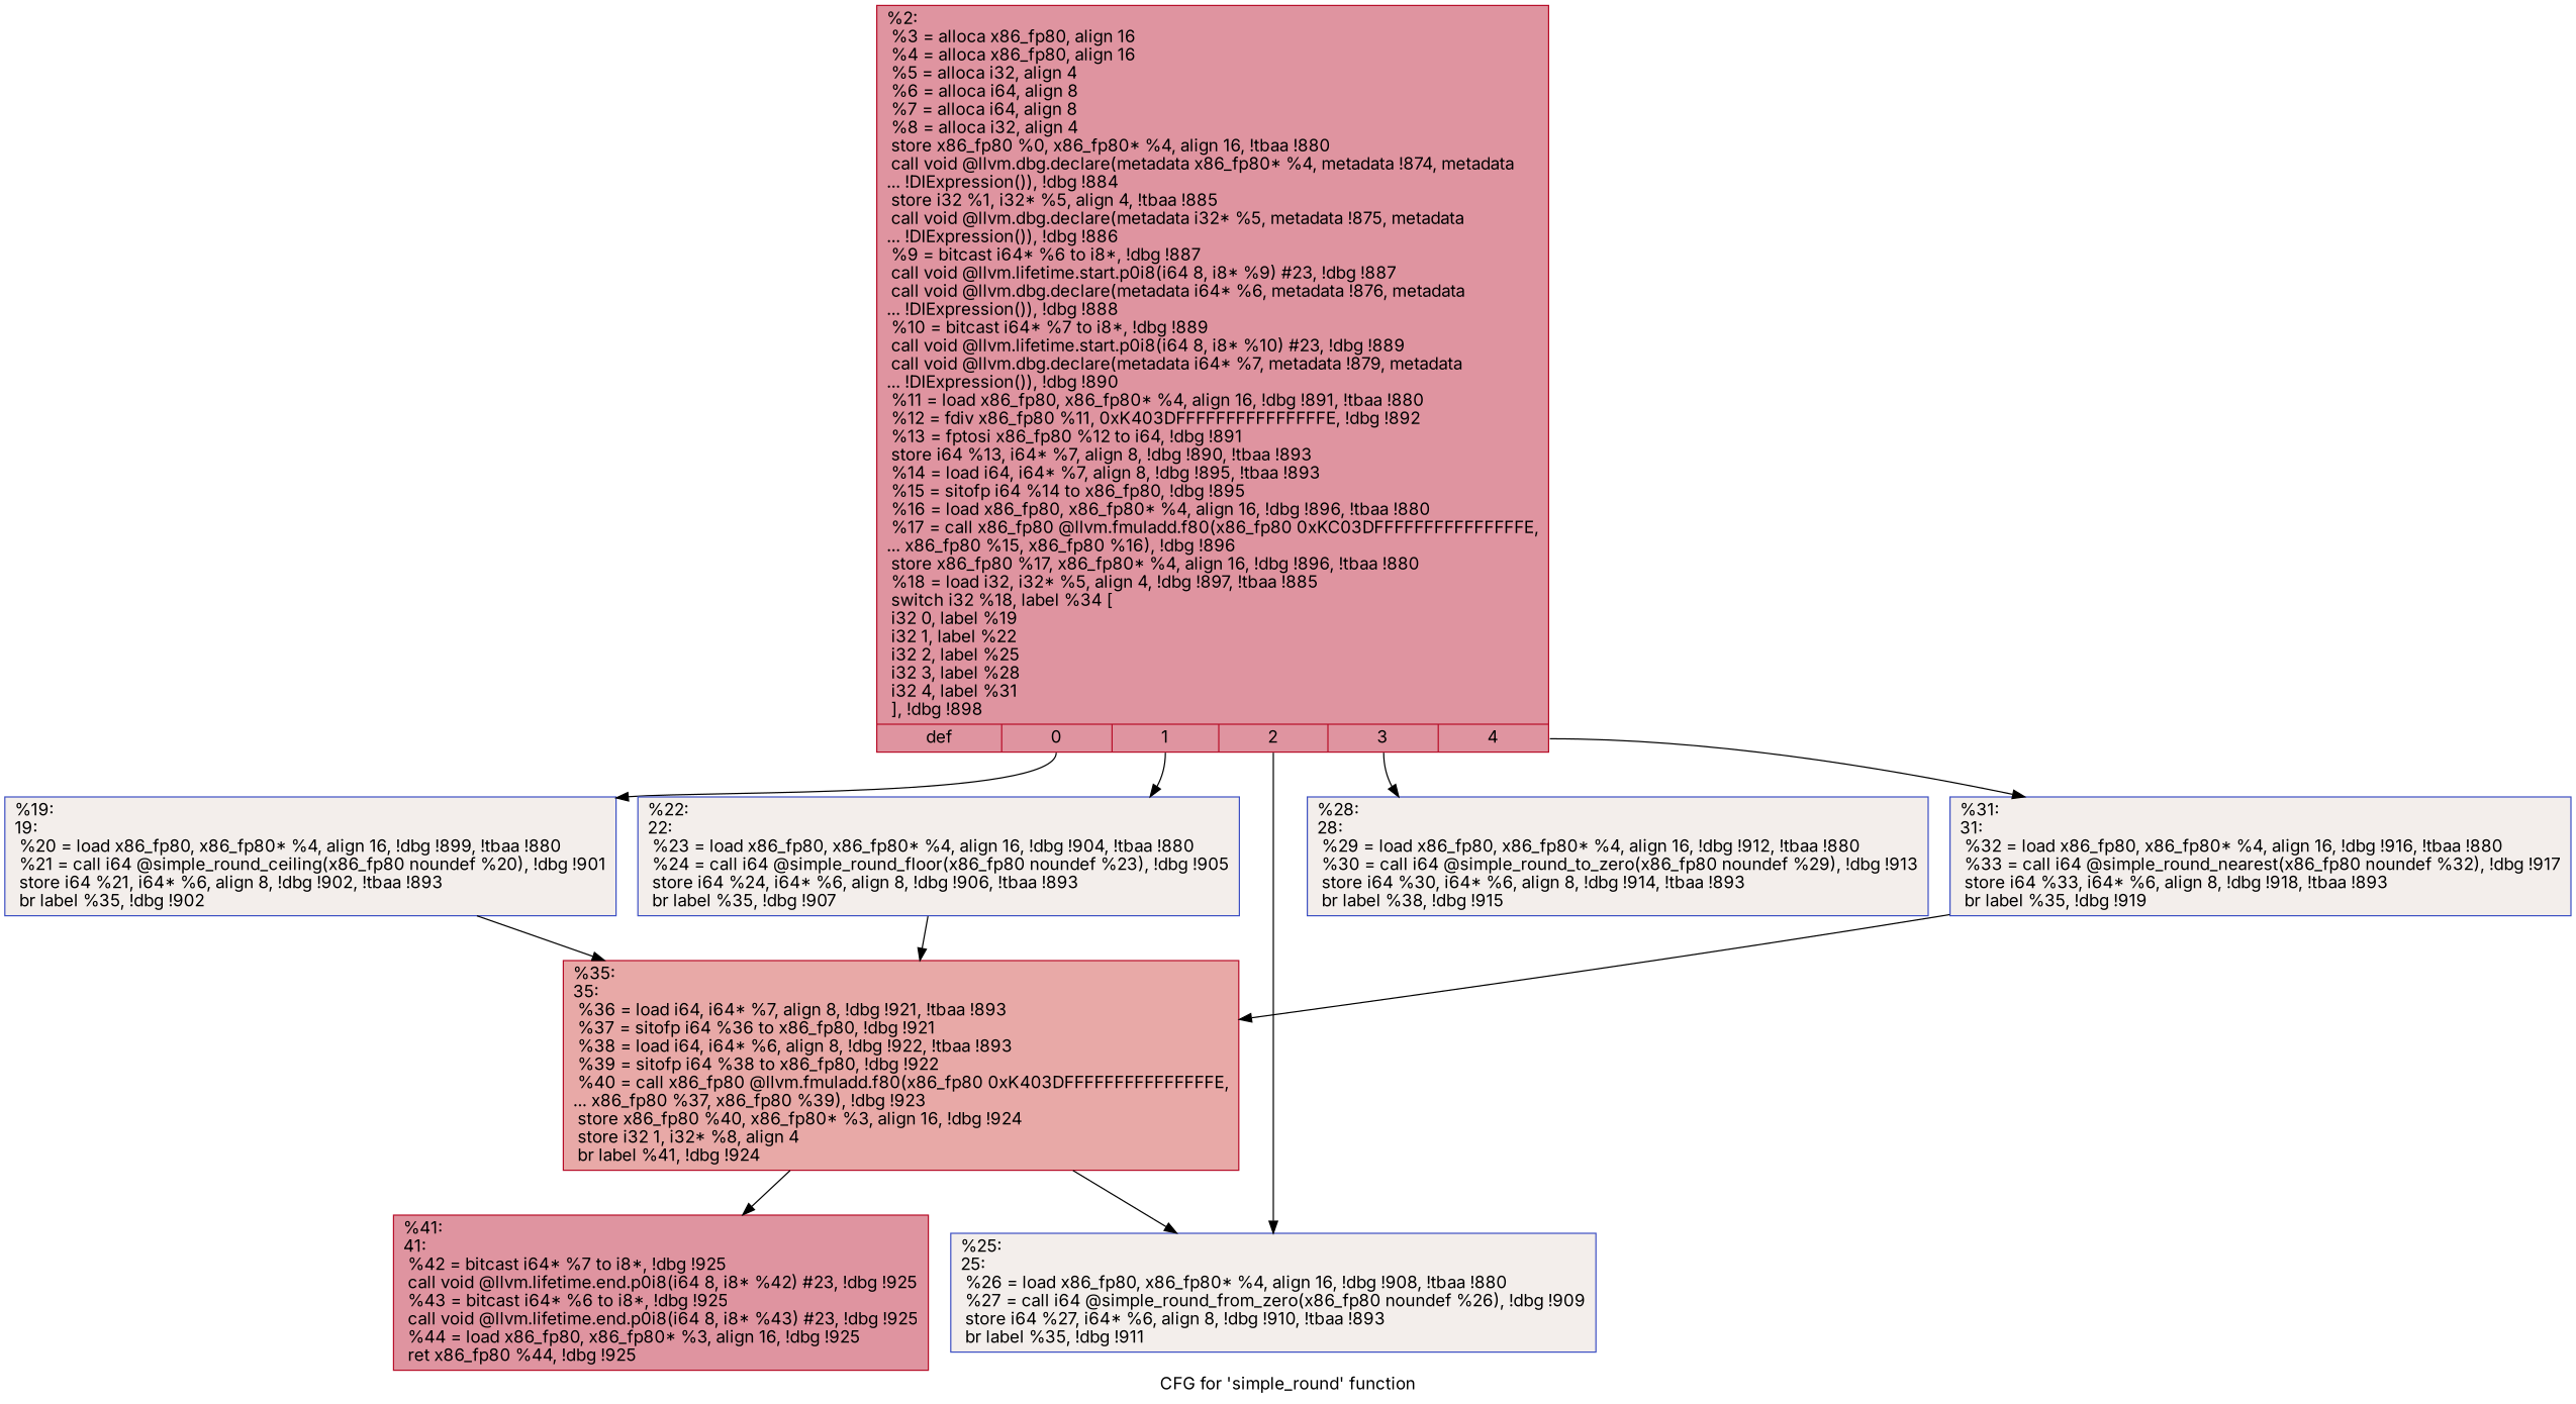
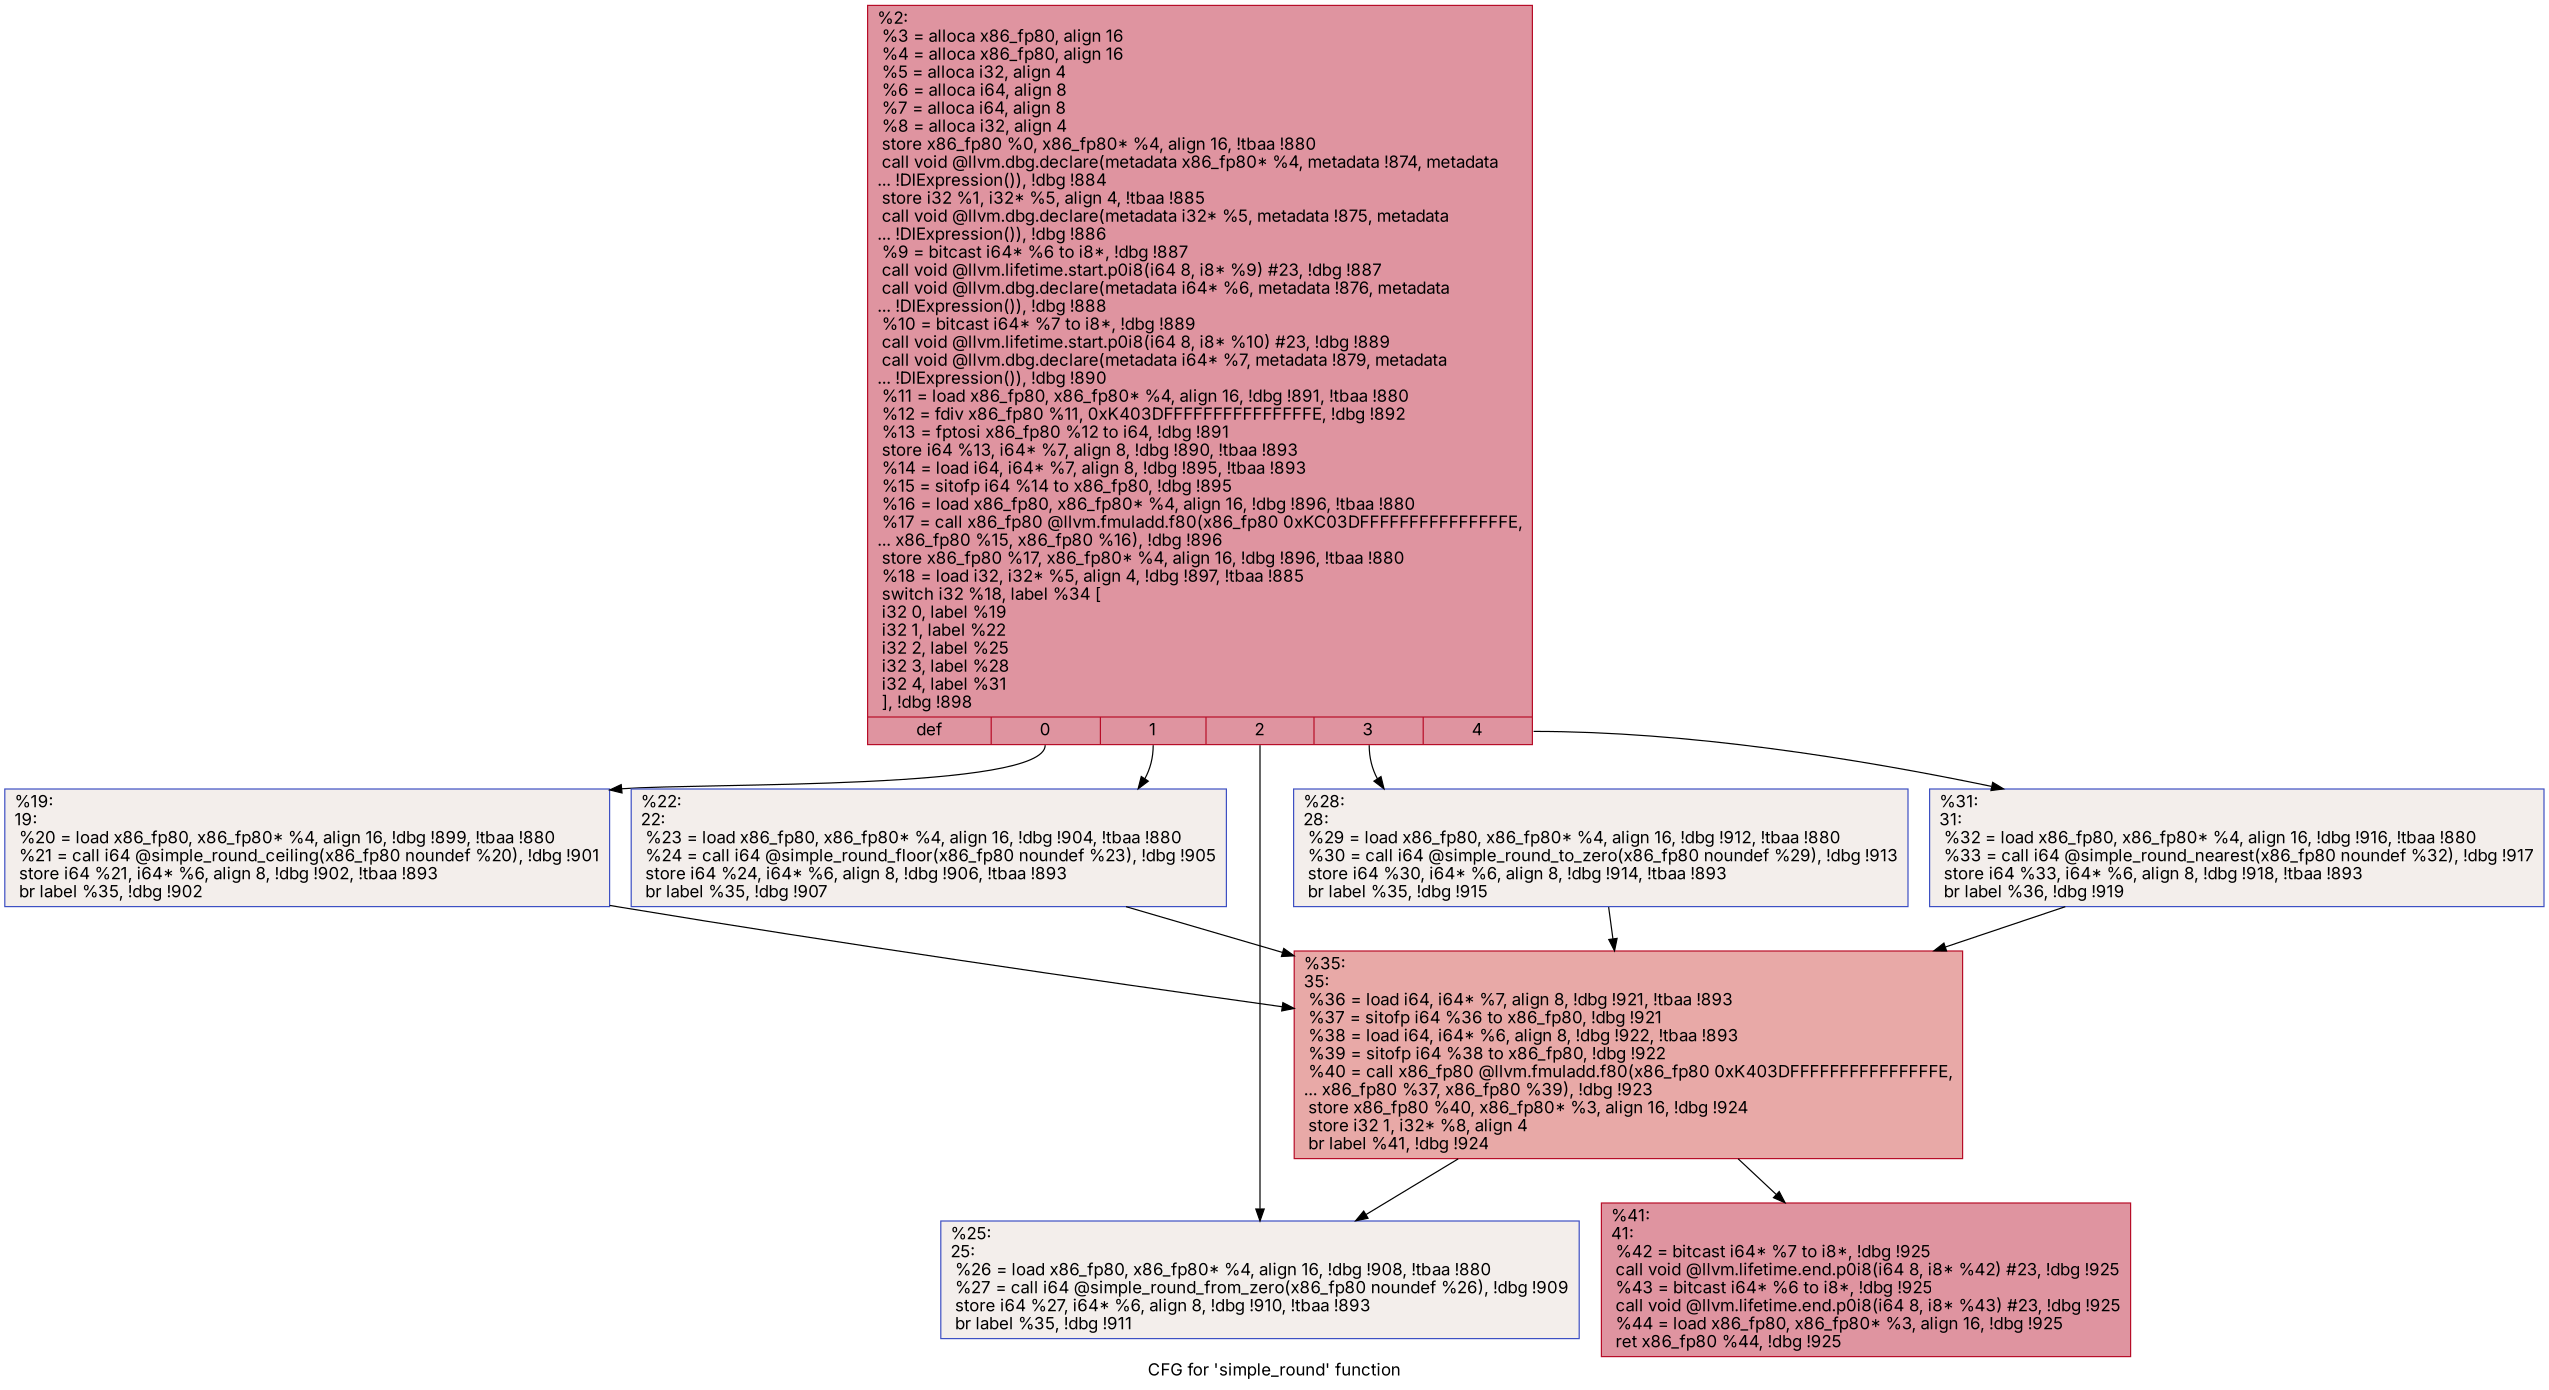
  digraph {
    fontname=Inter
    label="CFG for 'simple_round' function"
    node [color="#3d50c3ff" fillcolor="#e5d8d170" fontname=Inter shape=record style=filled]
    edge [fontname=Inter]
    n1 [color="#b70d28ff" fillcolor="#b70d2870" label="{%2:\l  %3 = alloca x86_fp80, align 16\l  %4 = alloca x86_fp80, align 16\l  %5 = alloca i32, align 4\l  %6 = alloca i64, align 8\l  %7 = alloca i64, align 8\l  %8 = alloca i32, align 4\l  store x86_fp80 %0, x86_fp80* %4, align 16, !tbaa !880\l  call void @llvm.dbg.declare(metadata x86_fp80* %4, metadata !874, metadata\l... !DIExpression()), !dbg !884\l  store i32 %1, i32* %5, align 4, !tbaa !885\l  call void @llvm.dbg.declare(metadata i32* %5, metadata !875, metadata\l... !DIExpression()), !dbg !886\l  %9 = bitcast i64* %6 to i8*, !dbg !887\l  call void @llvm.lifetime.start.p0i8(i64 8, i8* %9) #23, !dbg !887\l  call void @llvm.dbg.declare(metadata i64* %6, metadata !876, metadata\l... !DIExpression()), !dbg !888\l  %10 = bitcast i64* %7 to i8*, !dbg !889\l  call void @llvm.lifetime.start.p0i8(i64 8, i8* %10) #23, !dbg !889\l  call void @llvm.dbg.declare(metadata i64* %7, metadata !879, metadata\l... !DIExpression()), !dbg !890\l  %11 = load x86_fp80, x86_fp80* %4, align 16, !dbg !891, !tbaa !880\l  %12 = fdiv x86_fp80 %11, 0xK403DFFFFFFFFFFFFFFFE, !dbg !892\l  %13 = fptosi x86_fp80 %12 to i64, !dbg !891\l  store i64 %13, i64* %7, align 8, !dbg !890, !tbaa !893\l  %14 = load i64, i64* %7, align 8, !dbg !895, !tbaa !893\l  %15 = sitofp i64 %14 to x86_fp80, !dbg !895\l  %16 = load x86_fp80, x86_fp80* %4, align 16, !dbg !896, !tbaa !880\l  %17 = call x86_fp80 @llvm.fmuladd.f80(x86_fp80 0xKC03DFFFFFFFFFFFFFFFE,\l... x86_fp80 %15, x86_fp80 %16), !dbg !896\l  store x86_fp80 %17, x86_fp80* %4, align 16, !dbg !896, !tbaa !880\l  %18 = load i32, i32* %5, align 4, !dbg !897, !tbaa !885\l  switch i32 %18, label %34 [\l    i32 0, label %19\l    i32 1, label %22\l    i32 2, label %25\l    i32 3, label %28\l    i32 4, label %31\l  ], !dbg !898\l|{<s0>def|<s1>0|<s2>1|<s3>2|<s4>3|<s5>4}}"]
    n2 [label="{%19:\l19:                                               \l  %20 = load x86_fp80, x86_fp80* %4, align 16, !dbg !899, !tbaa !880\l  %21 = call i64 @simple_round_ceiling(x86_fp80 noundef %20), !dbg !901\l  store i64 %21, i64* %6, align 8, !dbg !902, !tbaa !893\l  br label %35, !dbg !902\l}"]
    n3 [label="{%22:\l22:                                               \l  %23 = load x86_fp80, x86_fp80* %4, align 16, !dbg !904, !tbaa !880\l  %24 = call i64 @simple_round_floor(x86_fp80 noundef %23), !dbg !905\l  store i64 %24, i64* %6, align 8, !dbg !906, !tbaa !893\l  br label %35, !dbg !907\l}"]
    n4 [label="{%25:\l25:                                               \l  %26 = load x86_fp80, x86_fp80* %4, align 16, !dbg !908, !tbaa !880\l  %27 = call i64 @simple_round_from_zero(x86_fp80 noundef %26), !dbg !909\l  store i64 %27, i64* %6, align 8, !dbg !910, !tbaa !893\l  br label %35, !dbg !911\l}"]
-   n5 [label="{%28:\l28:                                               \l  %29 = load x86_fp80, x86_fp80* %4, align 16, !dbg !912, !tbaa !880\l  %30 = call i64 @simple_round_to_zero(x86_fp80 noundef %29), !dbg !913\l  store i64 %30, i64* %6, align 8, !dbg !914, !tbaa !893\l  br label %38, !dbg !915\l}"]
-   n6 [label="{%31:\l31:                                               \l  %32 = load x86_fp80, x86_fp80* %4, align 16, !dbg !916, !tbaa !880\l  %33 = call i64 @simple_round_nearest(x86_fp80 noundef %32), !dbg !917\l  store i64 %33, i64* %6, align 8, !dbg !918, !tbaa !893\l  br label %35, !dbg !919\l}"]
+   n5 [label="{%28:\l28:                                               \l  %29 = load x86_fp80, x86_fp80* %4, align 16, !dbg !912, !tbaa !880\l  %30 = call i64 @simple_round_to_zero(x86_fp80 noundef %29), !dbg !913\l  store i64 %30, i64* %6, align 8, !dbg !914, !tbaa !893\l  br label %35, !dbg !915\l}"]
+   n6 [label="{%31:\l31:                                               \l  %32 = load x86_fp80, x86_fp80* %4, align 16, !dbg !916, !tbaa !880\l  %33 = call i64 @simple_round_nearest(x86_fp80 noundef %32), !dbg !917\l  store i64 %33, i64* %6, align 8, !dbg !918, !tbaa !893\l  br label %36, !dbg !919\l}"]
    n7 [color="#b70d28ff" fillcolor="#ca3b3770" label="{%35:\l35:                                               \l  %36 = load i64, i64* %7, align 8, !dbg !921, !tbaa !893\l  %37 = sitofp i64 %36 to x86_fp80, !dbg !921\l  %38 = load i64, i64* %6, align 8, !dbg !922, !tbaa !893\l  %39 = sitofp i64 %38 to x86_fp80, !dbg !922\l  %40 = call x86_fp80 @llvm.fmuladd.f80(x86_fp80 0xK403DFFFFFFFFFFFFFFFE,\l... x86_fp80 %37, x86_fp80 %39), !dbg !923\l  store x86_fp80 %40, x86_fp80* %3, align 16, !dbg !924\l  store i32 1, i32* %8, align 4\l  br label %41, !dbg !924\l}"]
    n8 [color="#b70d28ff" fillcolor="#b70d2870" label="{%41:\l41:                                               \l  %42 = bitcast i64* %7 to i8*, !dbg !925\l  call void @llvm.lifetime.end.p0i8(i64 8, i8* %42) #23, !dbg !925\l  %43 = bitcast i64* %6 to i8*, !dbg !925\l  call void @llvm.lifetime.end.p0i8(i64 8, i8* %43) #23, !dbg !925\l  %44 = load x86_fp80, x86_fp80* %3, align 16, !dbg !925\l  ret x86_fp80 %44, !dbg !925\l}"]
    n1 -> n2 [tailport=s1]
    n1 -> n3 [tailport=s2]
    n1 -> n4 [tailport=s3]
    n1 -> n5 [tailport=s4]
    n1 -> n6 [tailport=s5]
    n2 -> n7
    n3 -> n7
+   n5 -> n7
    n6 -> n7
    n7 -> n4
    n7 -> n8
  }
